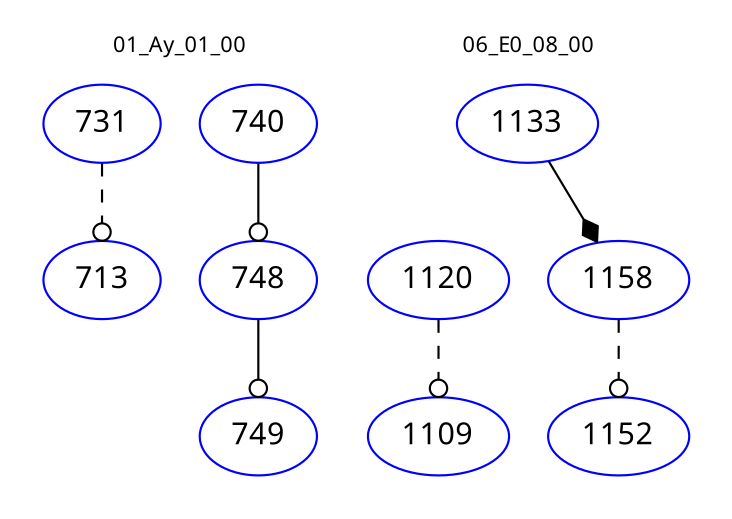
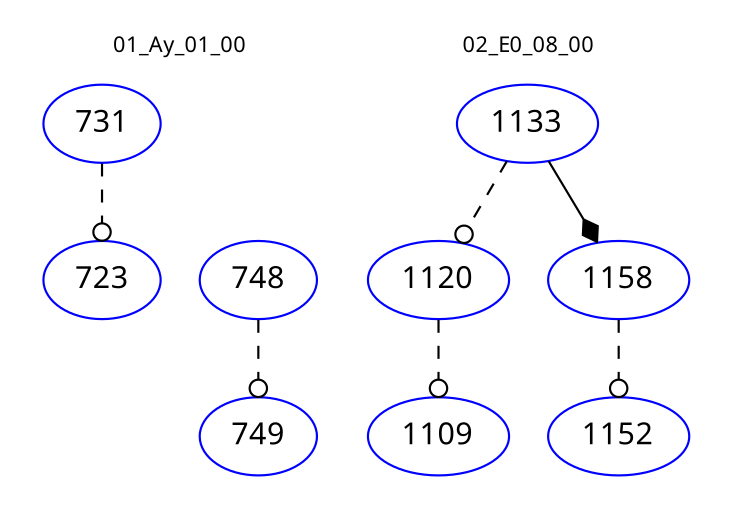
  digraph {
    fontname="Noto Sans"
    node [color=blue fontname="Noto Sans"]
    edge [arrowhead=odot color=black fontname="Noto Sans" style=dashed]
-   n1 [label=740]
    n2 [label=731]
    n3 [label=748]
-   n4 [label=713]
+   n4 [label=723]
    n5 [label=749]
    n6 [label=1133]
    n7 [label=1120]
    n8 [label=1158]
    n9 [label=1109]
    n10 [label=1152]
    subgraph cluster_1 {
      color=white
      fontsize=10
      label="01_Ay_01_00"
-     n1
      n2
      n3
      n4
      n5
    }
    subgraph cluster_2 {
      color=white
      fontsize=10
-     label="06_E0_08_00"
+     label="02_E0_08_00"
      n6
      n7
      n8
      n9
      n10
    }
-   n1 -> n3 [style=solid]
    n2 -> n4
-   n3 -> n5 [style=solid]
+   n3 -> n5
+   n6 -> n7
    n6 -> n8 [arrowhead=diamond style=solid]
    n7 -> n9
    n8 -> n10
  }
